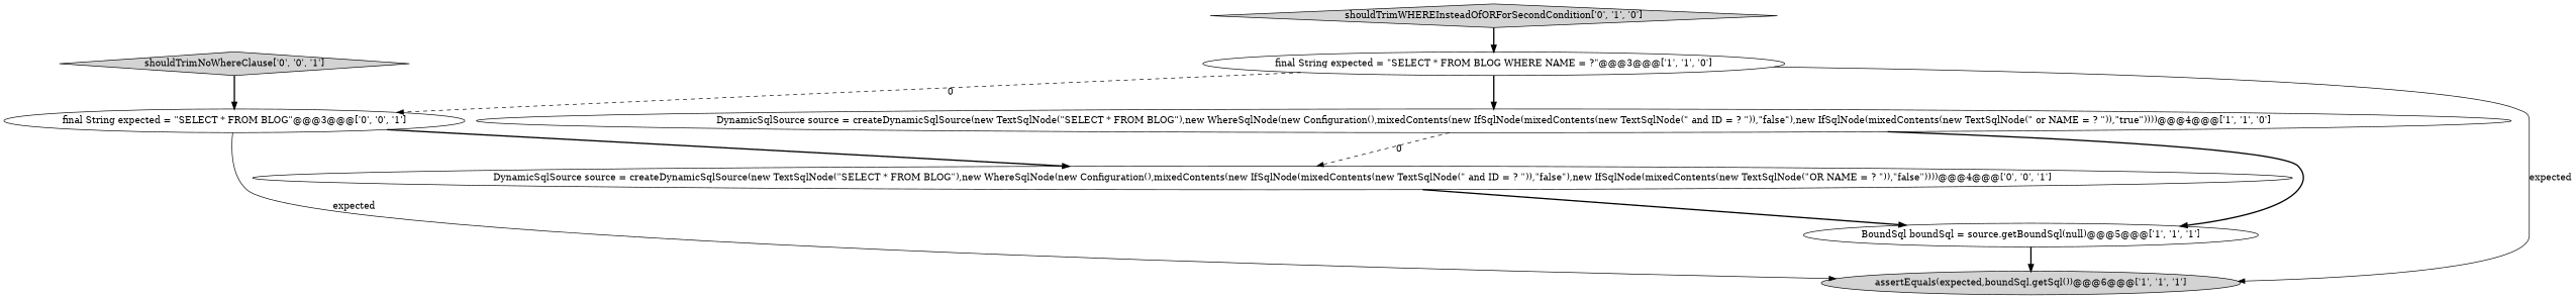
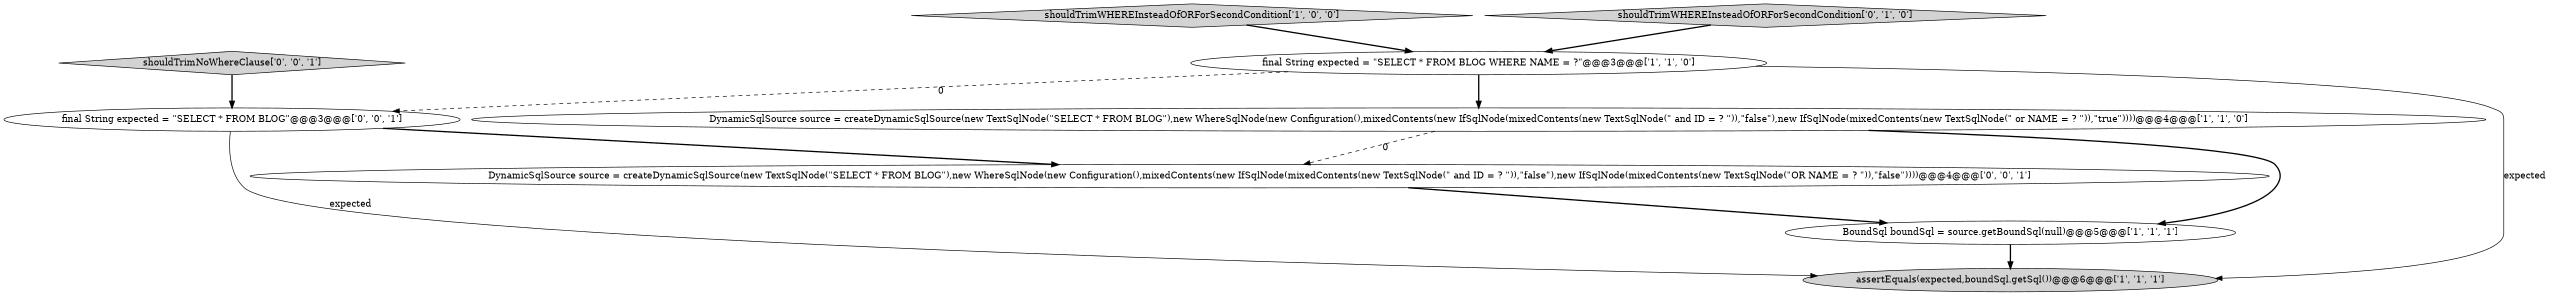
  digraph {
    node [fillcolor=white shape=ellipse style=filled]
    edge [style=bold]
+   n1 [fillcolor=lightgray label="shouldTrimWHEREInsteadOfORForSecondCondition['1', '0', '0']" shape=diamond]
    n2 [label="final String expected = \"SELECT * FROM BLOG WHERE NAME = ?\"@@@3@@@['1', '1', '0']"]
    n3 [label="BoundSql boundSql = source.getBoundSql(null)@@@5@@@['1', '1', '1']"]
    n4 [fillcolor=lightgray label="assertEquals(expected,boundSql.getSql())@@@6@@@['1', '1', '1']"]
    n5 [label="final String expected = \"SELECT * FROM BLOG\"@@@3@@@['0', '0', '1']"]
    n6 [label="DynamicSqlSource source = createDynamicSqlSource(new TextSqlNode(\"SELECT * FROM BLOG\"),new WhereSqlNode(new Configuration(),mixedContents(new IfSqlNode(mixedContents(new TextSqlNode(\" and ID = ? \")),\"false\"),new IfSqlNode(mixedContents(new TextSqlNode(\"OR NAME = ? \")),\"false\"))))@@@4@@@['0', '0', '1']"]
    n7 [label="DynamicSqlSource source = createDynamicSqlSource(new TextSqlNode(\"SELECT * FROM BLOG\"),new WhereSqlNode(new Configuration(),mixedContents(new IfSqlNode(mixedContents(new TextSqlNode(\" and ID = ? \")),\"false\"),new IfSqlNode(mixedContents(new TextSqlNode(\" or NAME = ? \")),\"true\"))))@@@4@@@['1', '1', '0']"]
    n8 [fillcolor=lightgray label="shouldTrimWHEREInsteadOfORForSecondCondition['0', '1', '0']" shape=diamond]
    n9 [fillcolor=lightgray label="shouldTrimNoWhereClause['0', '0', '1']" shape=diamond]
+   n1 -> n2
    n2 -> n4 [label=expected style=solid]
    n2 -> n5 [label=0 style=dashed]
    n2 -> n7
    n3 -> n4
    n5 -> n4 [label=expected style=solid]
    n5 -> n6
    n6 -> n3
    n7 -> n3
    n7 -> n6 [label=0 style=dashed]
    n8 -> n2
    n9 -> n5
  }
